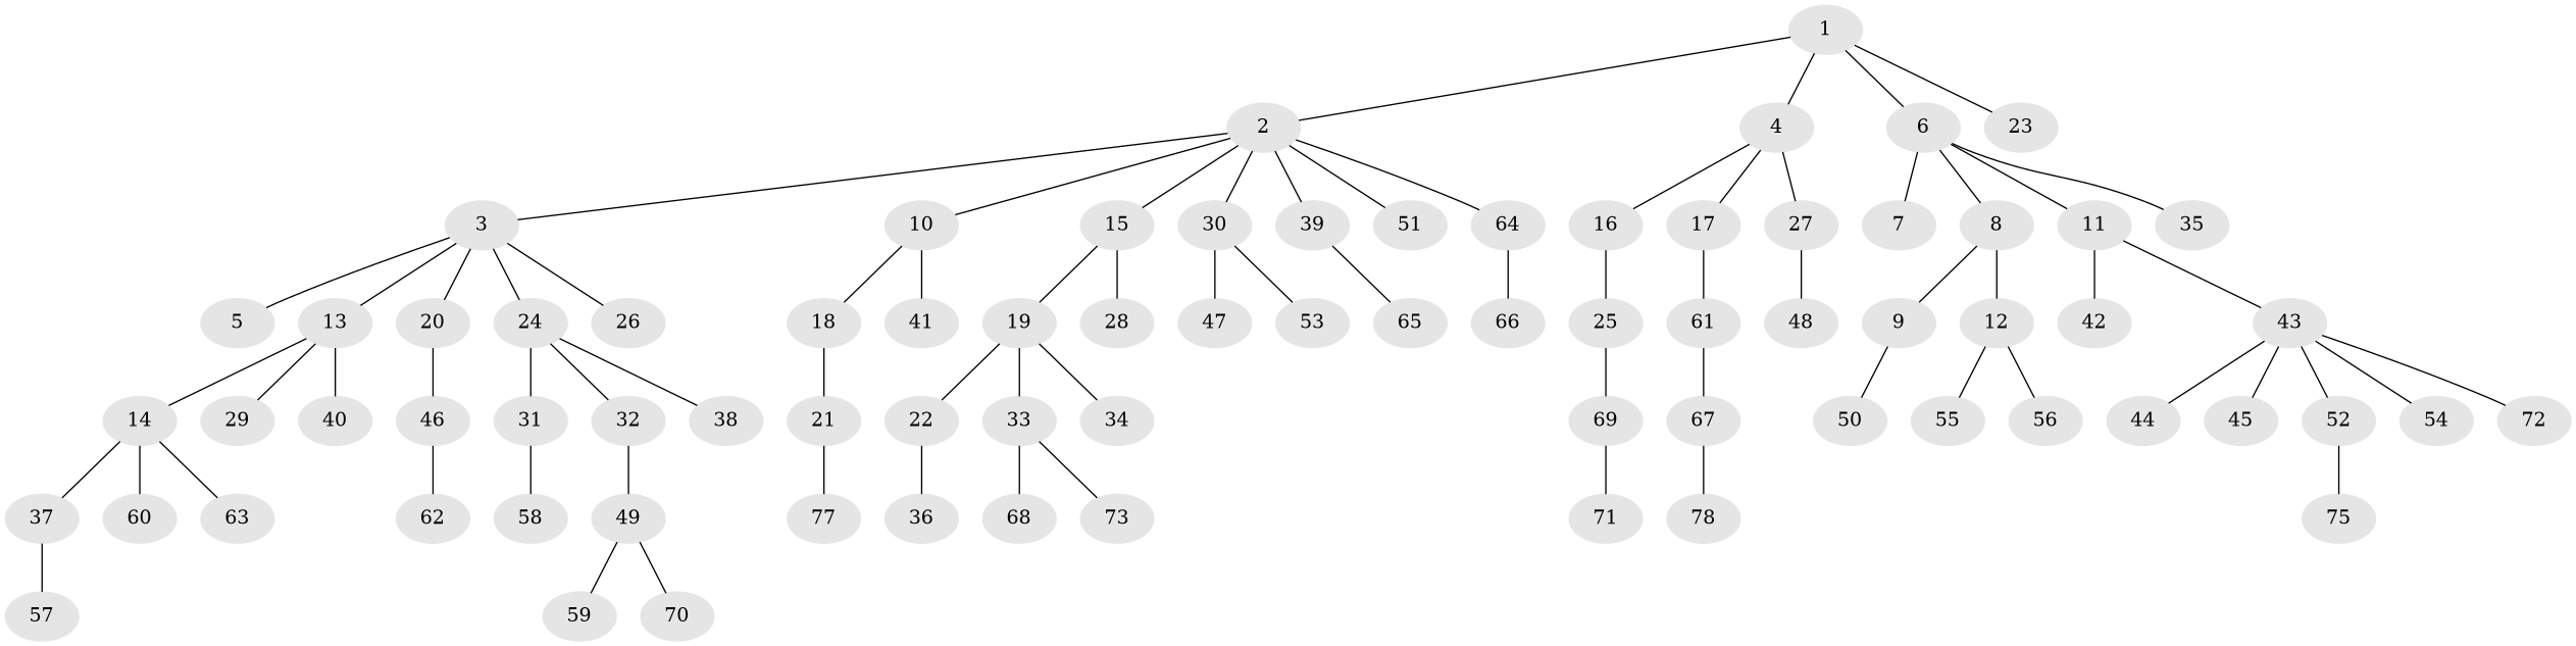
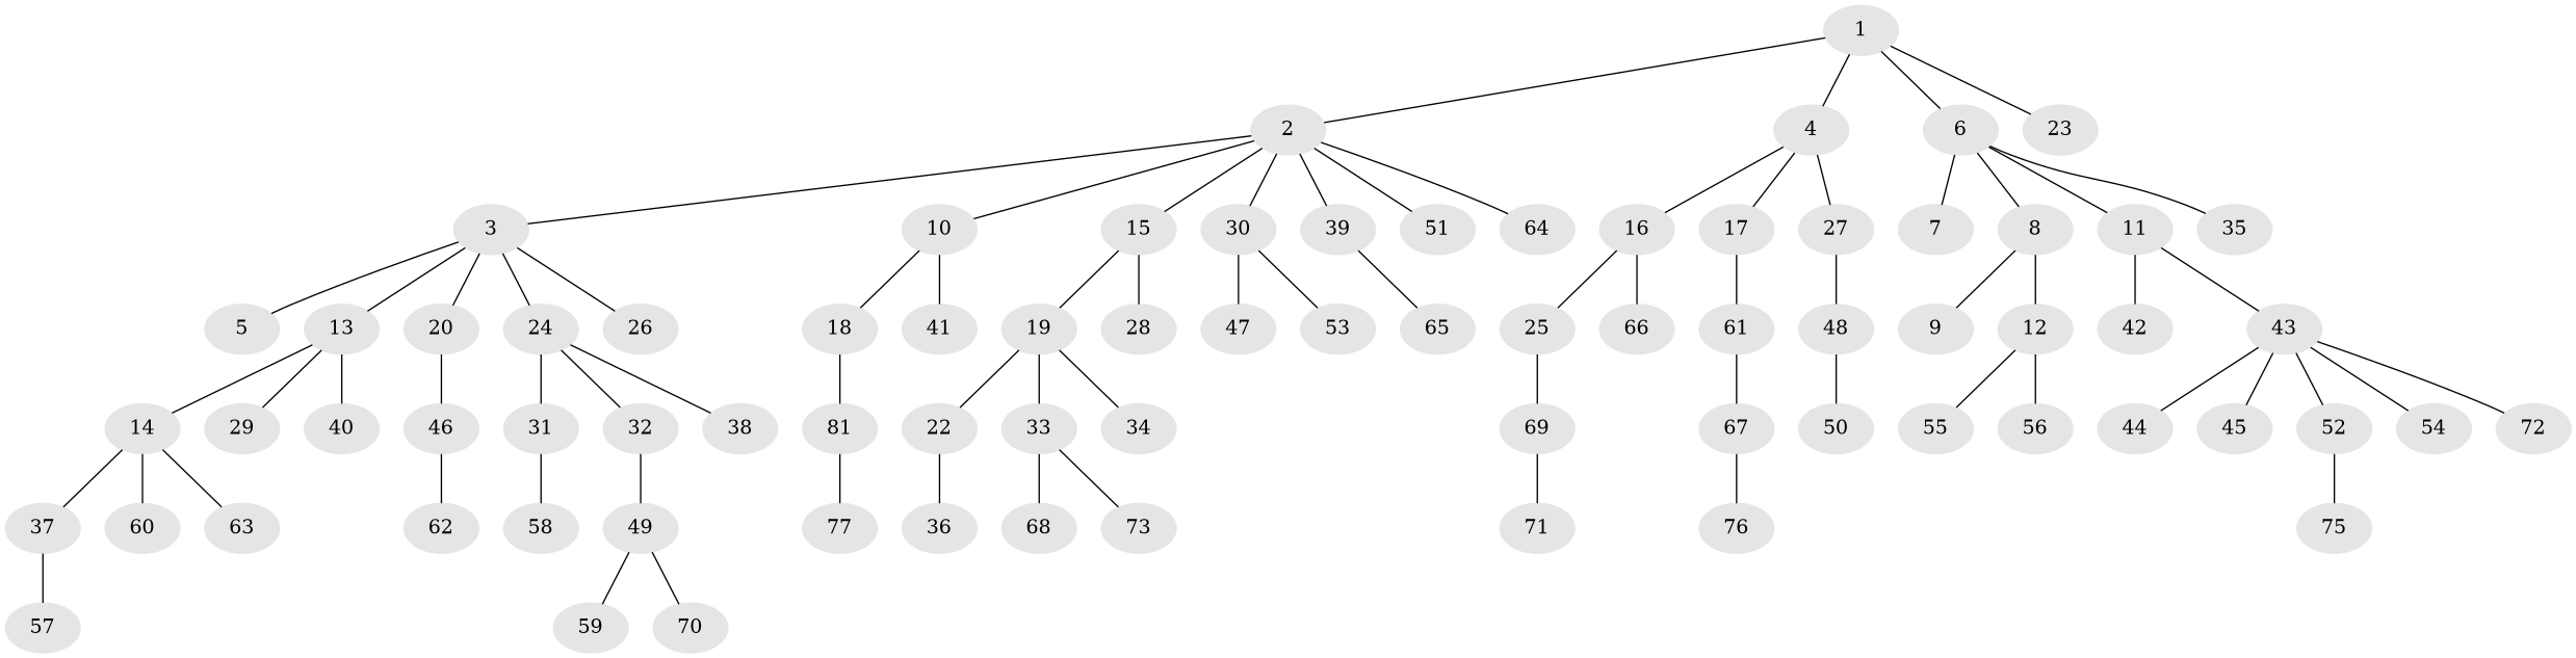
  graph {
    node [color=gray90 style=filled]
    1
    2
    4
    6
    23
    3
    10
    15
    30
    39
    51
    64
    16
    17
    27
    7
    8
    11
    35
    5
    13
    20
    24
    26
    18
    41
    19
    28
    47
    53
    65
    14
    29
    40
    46
    31
    32
    38
    25
    66
    61
    48
    9
    12
    42
    43
    50
    55
    56
-   21
+   21 [label=81]
    44
    45
    52
    54
    72
    37
    60
    63
    57
    22
    33
    34
    69
    67
    77
    36
    68
    73
    62
    58
    49
    71
    59
    70
    75
-   76 [label=78]
+   76
    1 -- 2
    1 -- 4
    1 -- 6
    1 -- 23
    2 -- 3
    2 -- 10
    2 -- 15
    2 -- 30
    2 -- 39
    2 -- 51
    2 -- 64
    4 -- 16
    4 -- 17
    4 -- 27
    6 -- 7
    6 -- 8
    6 -- 11
    6 -- 35
    3 -- 5
    3 -- 13
    3 -- 20
    3 -- 24
    3 -- 26
    10 -- 18
    10 -- 41
    15 -- 19
    15 -- 28
    30 -- 47
    30 -- 53
    39 -- 65
    16 -- 25
-   64 -- 66
+   16 -- 66
    17 -- 61
    27 -- 48
    8 -- 9
    8 -- 12
    11 -- 42
    11 -- 43
    13 -- 14
    13 -- 29
    13 -- 40
    20 -- 46
    24 -- 31
    24 -- 32
    24 -- 38
    18 -- 21
    19 -- 22
    19 -- 33
    19 -- 34
    14 -- 37
    14 -- 60
    14 -- 63
    46 -- 62
    31 -- 58
    32 -- 49
    25 -- 69
    61 -- 67
-   9 -- 50
+   48 -- 50
    12 -- 55
    12 -- 56
    43 -- 44
    43 -- 45
    43 -- 52
    43 -- 54
    43 -- 72
    21 -- 77
    52 -- 75
    37 -- 57
    22 -- 36
    33 -- 68
    33 -- 73
    69 -- 71
    67 -- 76
    49 -- 59
    49 -- 70
  }
